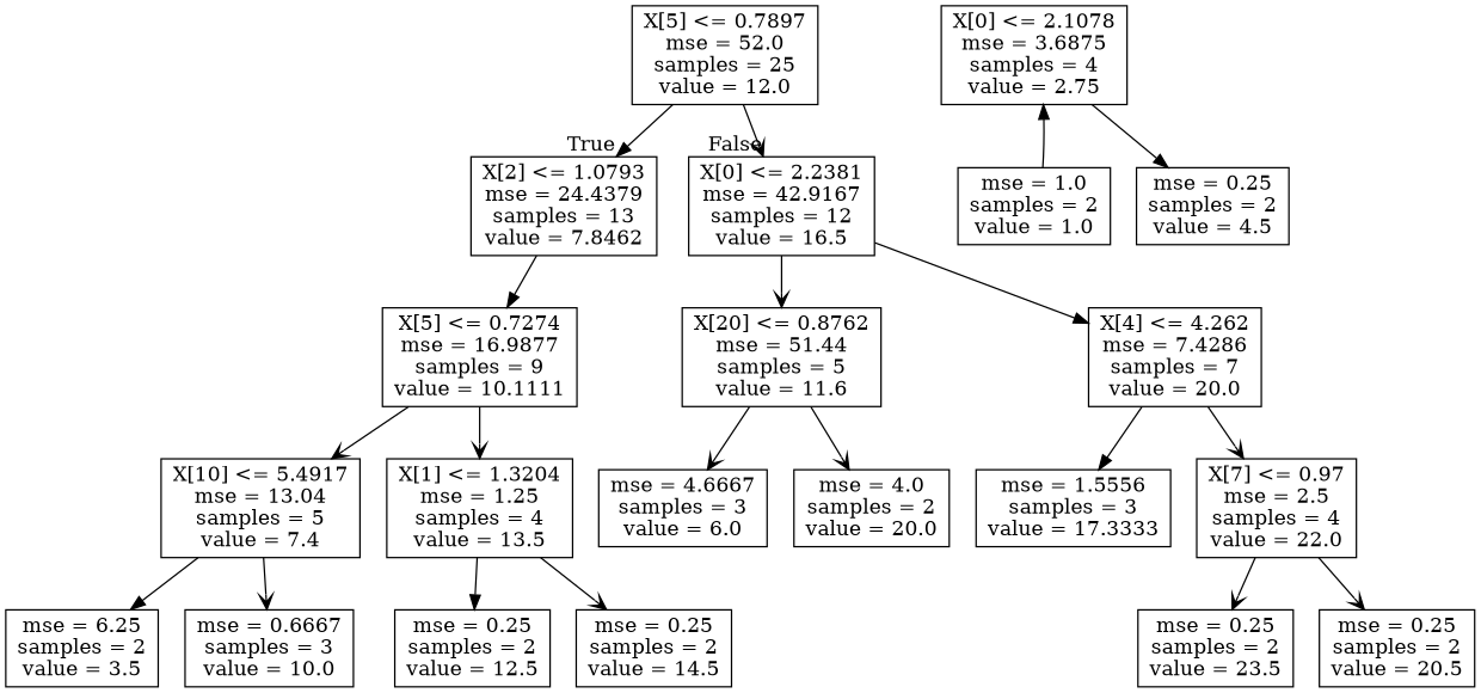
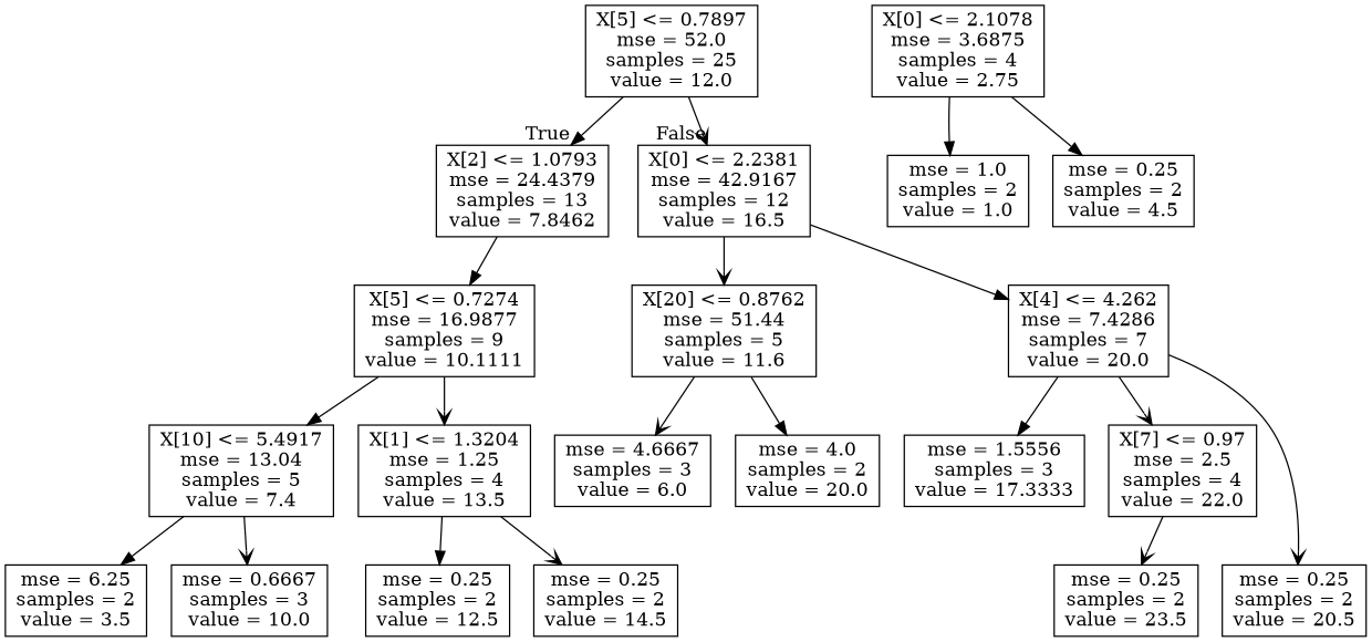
  digraph {
    node [shape=box]
    edge [arrowhead=normal]
    n1 [label="X[5] <= 0.7897\nmse = 52.0\nsamples = 25\nvalue = 12.0"]
    n2 [label="X[2] <= 1.0793\nmse = 24.4379\nsamples = 13\nvalue = 7.8462"]
    n3 [label="X[0] <= 2.2381\nmse = 42.9167\nsamples = 12\nvalue = 16.5"]
    n4 [label="X[5] <= 0.7274\nmse = 16.9877\nsamples = 9\nvalue = 10.1111"]
    n5 [label="X[20] <= 0.8762\nmse = 51.44\nsamples = 5\nvalue = 11.6"]
    n6 [label="X[4] <= 4.262\nmse = 7.4286\nsamples = 7\nvalue = 20.0"]
    n7 [label="X[10] <= 5.4917\nmse = 13.04\nsamples = 5\nvalue = 7.4"]
    n8 [label="X[1] <= 1.3204\nmse = 1.25\nsamples = 4\nvalue = 13.5"]
    n9 [label="X[0] <= 2.1078\nmse = 3.6875\nsamples = 4\nvalue = 2.75"]
    n10 [label="mse = 1.0\nsamples = 2\nvalue = 1.0"]
    n11 [label="mse = 0.25\nsamples = 2\nvalue = 4.5"]
    n12 [label="mse = 6.25\nsamples = 2\nvalue = 3.5"]
    n13 [label="mse = 0.6667\nsamples = 3\nvalue = 10.0"]
    n14 [label="mse = 0.25\nsamples = 2\nvalue = 12.5"]
    n15 [label="mse = 0.25\nsamples = 2\nvalue = 14.5"]
    n16 [label="mse = 4.6667\nsamples = 3\nvalue = 6.0"]
    n17 [label="mse = 4.0\nsamples = 2\nvalue = 20.0"]
    n18 [label="mse = 1.5556\nsamples = 3\nvalue = 17.3333"]
    n19 [label="X[7] <= 0.97\nmse = 2.5\nsamples = 4\nvalue = 22.0"]
    n20 [label="mse = 0.25\nsamples = 2\nvalue = 23.5"]
    n21 [label="mse = 0.25\nsamples = 2\nvalue = 20.5"]
    n1 -> n2 [headlabel=True labelangle=45 labeldistance=2.5]
    n1 -> n3 [arrowhead=vee headlabel=False labelangle=-45 labeldistance=2.5]
    n2 -> n4
    n3 -> n5 [arrowhead=vee]
    n3 -> n6
-   n4 -> n7 [arrowhead=vee]
+   n4 -> n7
    n4 -> n8 [arrowhead=vee]
    n5 -> n16 [arrowhead=vee]
-   n5 -> n17 [arrowhead=vee]
+   n5 -> n17
    n6 -> n18
    n6 -> n19 [arrowhead=vee]
    n7 -> n12
    n7 -> n13 [arrowhead=vee]
    n8 -> n14
    n8 -> n15 [arrowhead=vee]
-   n10 -> n9
+   n9 -> n10
    n9 -> n11
    n19 -> n20 [arrowhead=vee]
-   n19 -> n21 [arrowhead=vee]
+   n6 -> n21 [arrowhead=vee]
  }
